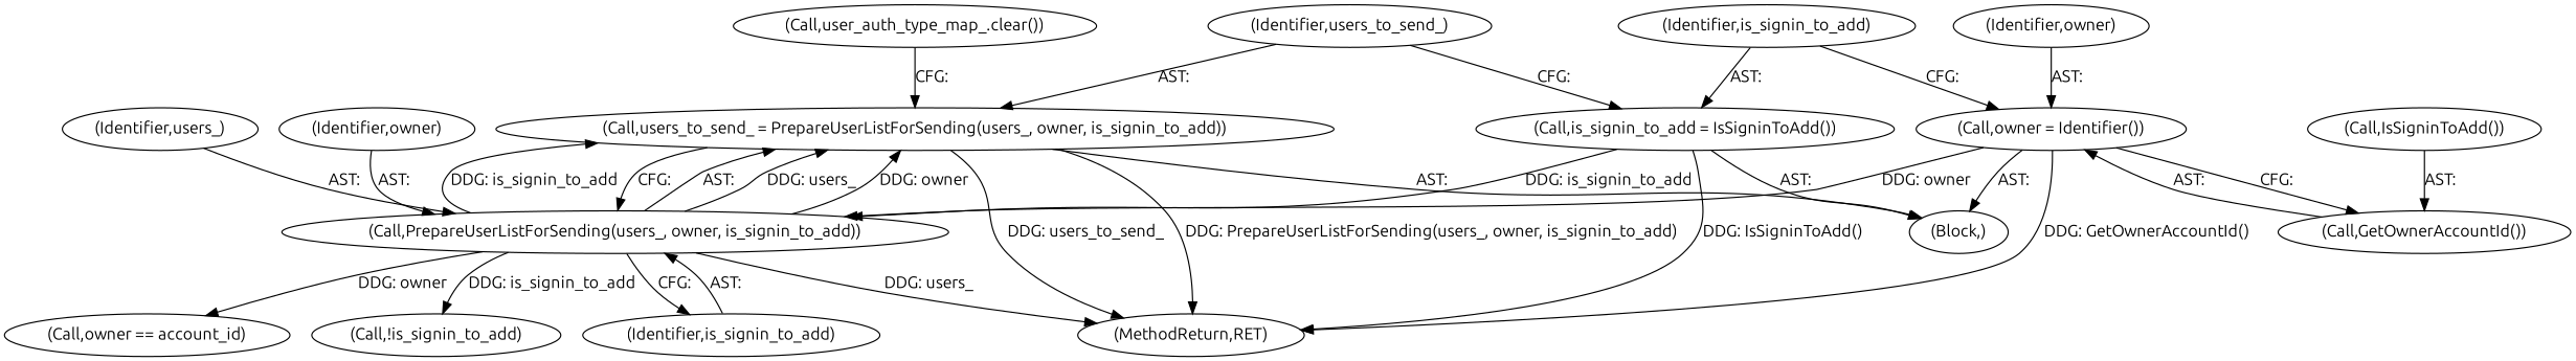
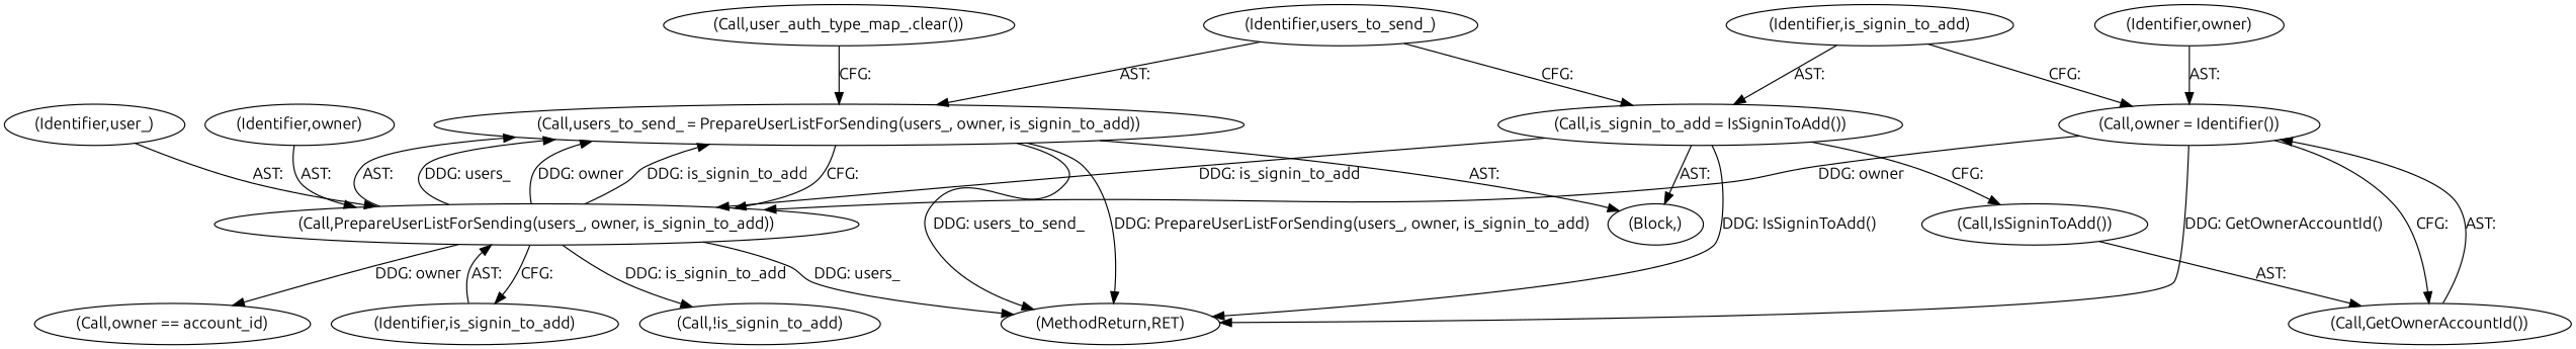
  digraph {
    fontname=Ubuntu
    node [fontname=Ubuntu]
    edge [fontname=Ubuntu]
    n1 [label="(Call,users_to_send_ = PrepareUserListForSending(users_, owner, is_signin_to_add))"]
    n2 [label="(Call,PrepareUserListForSending(users_, owner, is_signin_to_add))"]
    n3 [label="(Block,)"]
    n4 [label="(MethodReturn,RET)"]
    n5 [label="(Call,owner == account_id)"]
    n6 [label="(Call,!is_signin_to_add)"]
    n7 [label="(Identifier,is_signin_to_add)"]
    n8 [label="(Call,owner = Identifier())"]
    n9 [label="(Call,GetOwnerAccountId())"]
    n10 [label="(Call,is_signin_to_add = IsSigninToAdd())"]
    n11 [label="(Call,IsSigninToAdd())"]
    n12 [label="(Identifier,is_signin_to_add)"]
-   n13 [label="(Identifier,users_)"]
+   n13 [label="(Identifier,user_)"]
    n14 [label="(Identifier,owner)"]
    n15 [label="(Identifier,owner)"]
    n16 [label="(Identifier,users_to_send_)"]
    n17 [label="(Call,user_auth_type_map_.clear())"]
    n1 -> n2 [label="CFG: "]
    n1 -> n3 [label="AST: "]
    n1 -> n4 [label="DDG: users_to_send_"]
    n1 -> n4 [label="DDG: PrepareUserListForSending(users_, owner, is_signin_to_add)"]
    n2 -> n1 [label="AST: "]
    n2 -> n1 [label="DDG: users_"]
    n2 -> n1 [label="DDG: owner"]
    n2 -> n1 [label="DDG: is_signin_to_add"]
    n2 -> n4 [label="DDG: users_"]
    n2 -> n5 [label="DDG: owner"]
    n2 -> n6 [label="DDG: is_signin_to_add"]
    n2 -> n7 [label="CFG: "]
    n7 -> n2 [label="AST: "]
    n8 -> n2 [label="DDG: owner"]
-   n8 -> n3 [label="AST: "]
    n8 -> n4 [label="DDG: GetOwnerAccountId()"]
    n8 -> n9 [label="CFG: "]
    n9 -> n8 [label="AST: "]
    n10 -> n2 [label="DDG: is_signin_to_add"]
    n10 -> n3 [label="AST: "]
    n10 -> n4 [label="DDG: IsSigninToAdd()"]
+   n10 -> n11 [label="CFG: "]
    n11 -> n9 [label="AST: "]
    n12 -> n8 [label="CFG: "]
    n12 -> n10 [label="AST: "]
    n13 -> n2 [label="AST: "]
    n14 -> n2 [label="AST: "]
    n15 -> n8 [label="AST: "]
    n16 -> n1 [label="AST: "]
    n16 -> n10 [label="CFG: "]
    n17 -> n1 [label="CFG: "]
  }
